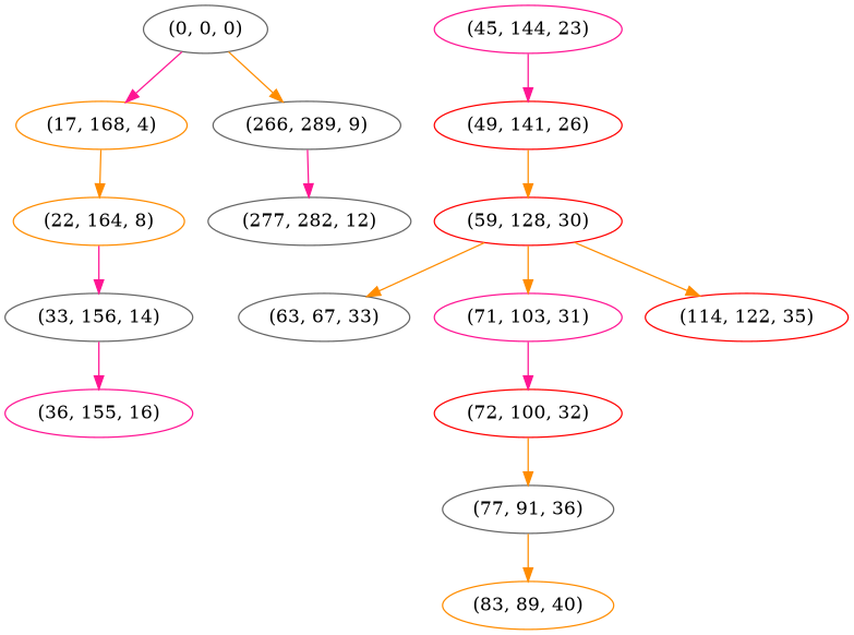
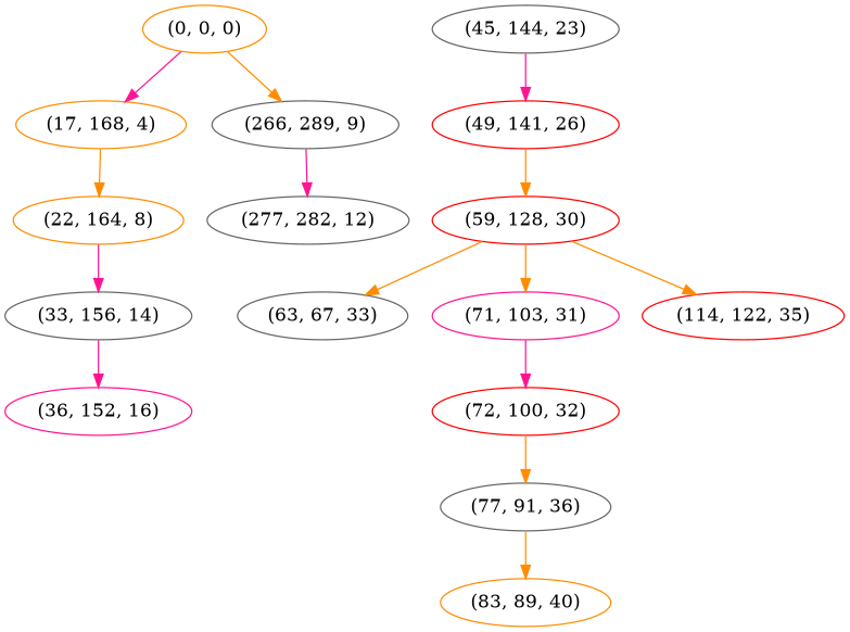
  digraph {
    node [color=gray40]
    edge [color=darkorange]
    "(17, 168, 4)" [color=darkorange]
-   "(0, 0, 0)"
+   "(0, 0, 0)" [color=darkorange]
    "(266, 289, 9)"
    "(22, 164, 8)" [color=darkorange]
    "(277, 282, 12)"
    "(33, 156, 14)"
-   "(36, 152, 16)" [color=deeppink label="(36, 155, 16)"]
+   "(36, 152, 16)" [color=deeppink]
    "(49, 141, 26)" [color=red]
-   "(45, 144, 23)" [color=deeppink]
+   "(45, 144, 23)"
    "(59, 128, 30)" [color=red]
    "(63, 67, 33)"
    "(71, 103, 31)" [color=deeppink]
    "(114, 122, 35)" [color=red]
    "(72, 100, 32)" [color=red]
    n15 [label="(77, 91, 36)"]
    "(83, 89, 40)" [color=darkorange]
    "(17, 168, 4)" -> "(22, 164, 8)"
    "(0, 0, 0)" -> "(17, 168, 4)" [color=deeppink]
    "(0, 0, 0)" -> "(266, 289, 9)"
    "(266, 289, 9)" -> "(277, 282, 12)" [color=deeppink]
    "(22, 164, 8)" -> "(33, 156, 14)" [color=deeppink]
    "(33, 156, 14)" -> "(36, 152, 16)" [color=deeppink]
    "(49, 141, 26)" -> "(59, 128, 30)"
    "(45, 144, 23)" -> "(49, 141, 26)" [color=deeppink]
    "(59, 128, 30)" -> "(63, 67, 33)"
    "(59, 128, 30)" -> "(71, 103, 31)"
    "(59, 128, 30)" -> "(114, 122, 35)"
    "(71, 103, 31)" -> "(72, 100, 32)" [color=deeppink]
    "(72, 100, 32)" -> n15
    n15 -> "(83, 89, 40)"
  }
